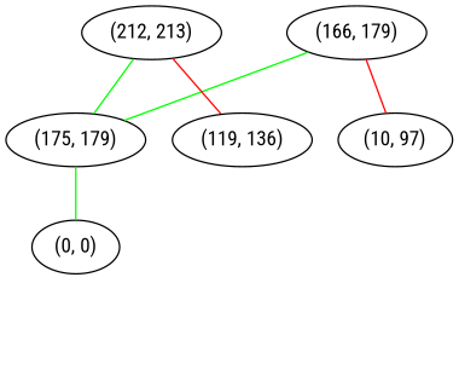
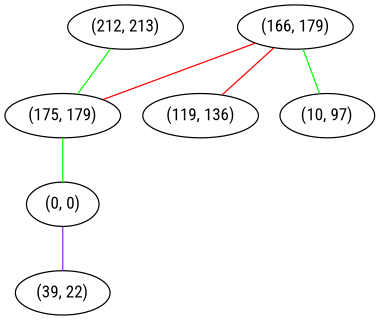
  graph {
    fontname="Roboto Condensed"
    node [fontname="Roboto Condensed"]
    edge [color=green fontname="Roboto Condensed" weight=1]
    "(166, 179)"
    "(119, 136)"
    "(10, 97)"
    "(175, 179)"
    "(0, 0)"
+   "(39, 22)"
    "(212, 213)"
-   "(212, 213)" -- "(119, 136)" [color=red]
-   "(166, 179)" -- "(10, 97)" [color=red weight=2]
-   "(166, 179)" -- "(175, 179)"
+   "(166, 179)" -- "(119, 136)" [color=red]
+   "(166, 179)" -- "(10, 97)" [weight=2]
+   "(166, 179)" -- "(175, 179)" [color=red]
    "(175, 179)" -- "(0, 0)" [weight=2]
+   "(0, 0)" -- "(39, 22)" [color=purple weight=4]
    "(212, 213)" -- "(175, 179)"
  }
